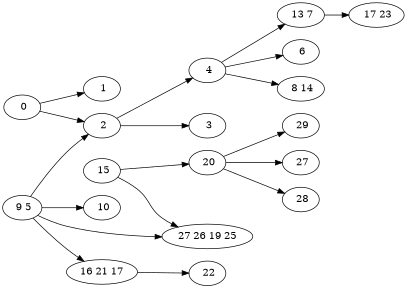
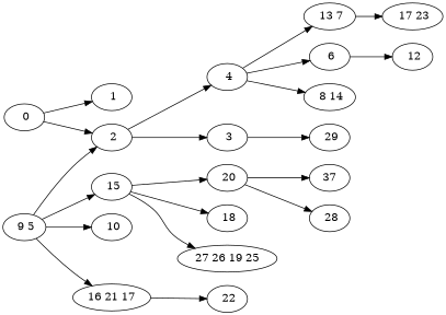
  digraph {
    rankdir=LR
    " 0"
    " 1"
    " 2"
    " 4"
    " 3"
    " 13 7"
    " 6"
    " 8 14"
    " 9 5"
    " 15"
    " 10"
    n12 [label="16 21 17"]
    " 17 23"
+   " 12"
    " 20"
+   " 18"
    n17 [label="27 26 19 25"]
    " 22"
-   " 27"
+   " 27" [label=37]
    " 28"
    " 29"
    " 0" -> " 1"
    " 0" -> " 2"
    " 2" -> " 4"
    " 2" -> " 3"
    " 4" -> " 13 7"
    " 4" -> " 6"
    " 4" -> " 8 14"
    " 13 7" -> " 17 23"
+   " 6" -> " 12"
    " 9 5" -> " 2"
-   " 9 5" -> n17
+   " 9 5" -> " 15"
    " 9 5" -> " 10"
    " 9 5" -> n12
    " 15" -> " 20"
+   " 15" -> " 18"
    " 15" -> n17
    n12 -> " 22"
    " 20" -> " 27"
    " 20" -> " 28"
-   " 20" -> " 29"
+   " 3" -> " 29"
  }
